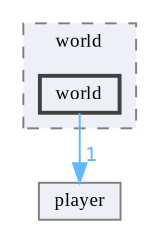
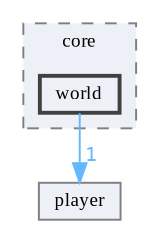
  digraph {
    compound=true
    fontname="Liberation Serif"
    node [fillcolor="#edf0f7" fontname="Liberation Serif" fontsize=10 shape=box]
    n1 [color=grey25 height=0.2 label=world style="filled,bold" width=0.4]
    n2 [color=grey50 height=0.2 label=player style=filled width=0.4]
    subgraph cluster_1 {
      bgcolor="#edf0f7"
      fontsize=10
-     label=world
+     label=core
      pencolor=grey50
      style="filled,dashed"
      n1
    }
    n1 -> n2 [color=steelblue1 fontcolor=steelblue1 fontname="Liberation Serif" fontsize=10 headlabel=1 labeldistance=1.5 labelfontname=Helvetica labelfontsize=10]
  }
